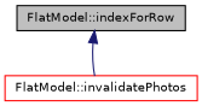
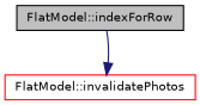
  digraph {
    rankdir=TB
    node [fontname=Helvetica fontsize=10 shape=record style=filled]
    n1 [color=black fillcolor=grey75 fontcolor=black height=0.2 label="FlatModel::indexForRow" width=0.4]
    n2 [color=red fillcolor=white height=0.2 label="FlatModel::invalidatePhotos" width=0.4]
-   n1 -> n2 [color=midnightblue dir=back fontname=Helvetica fontsize=10 labelfontname=Helvetica labelfontsize=10 style=solid]
+   n2 -> n1 [color=midnightblue dir=back fontname=Helvetica fontsize=10 labelfontname=Helvetica labelfontsize=10 style=solid]
  }
